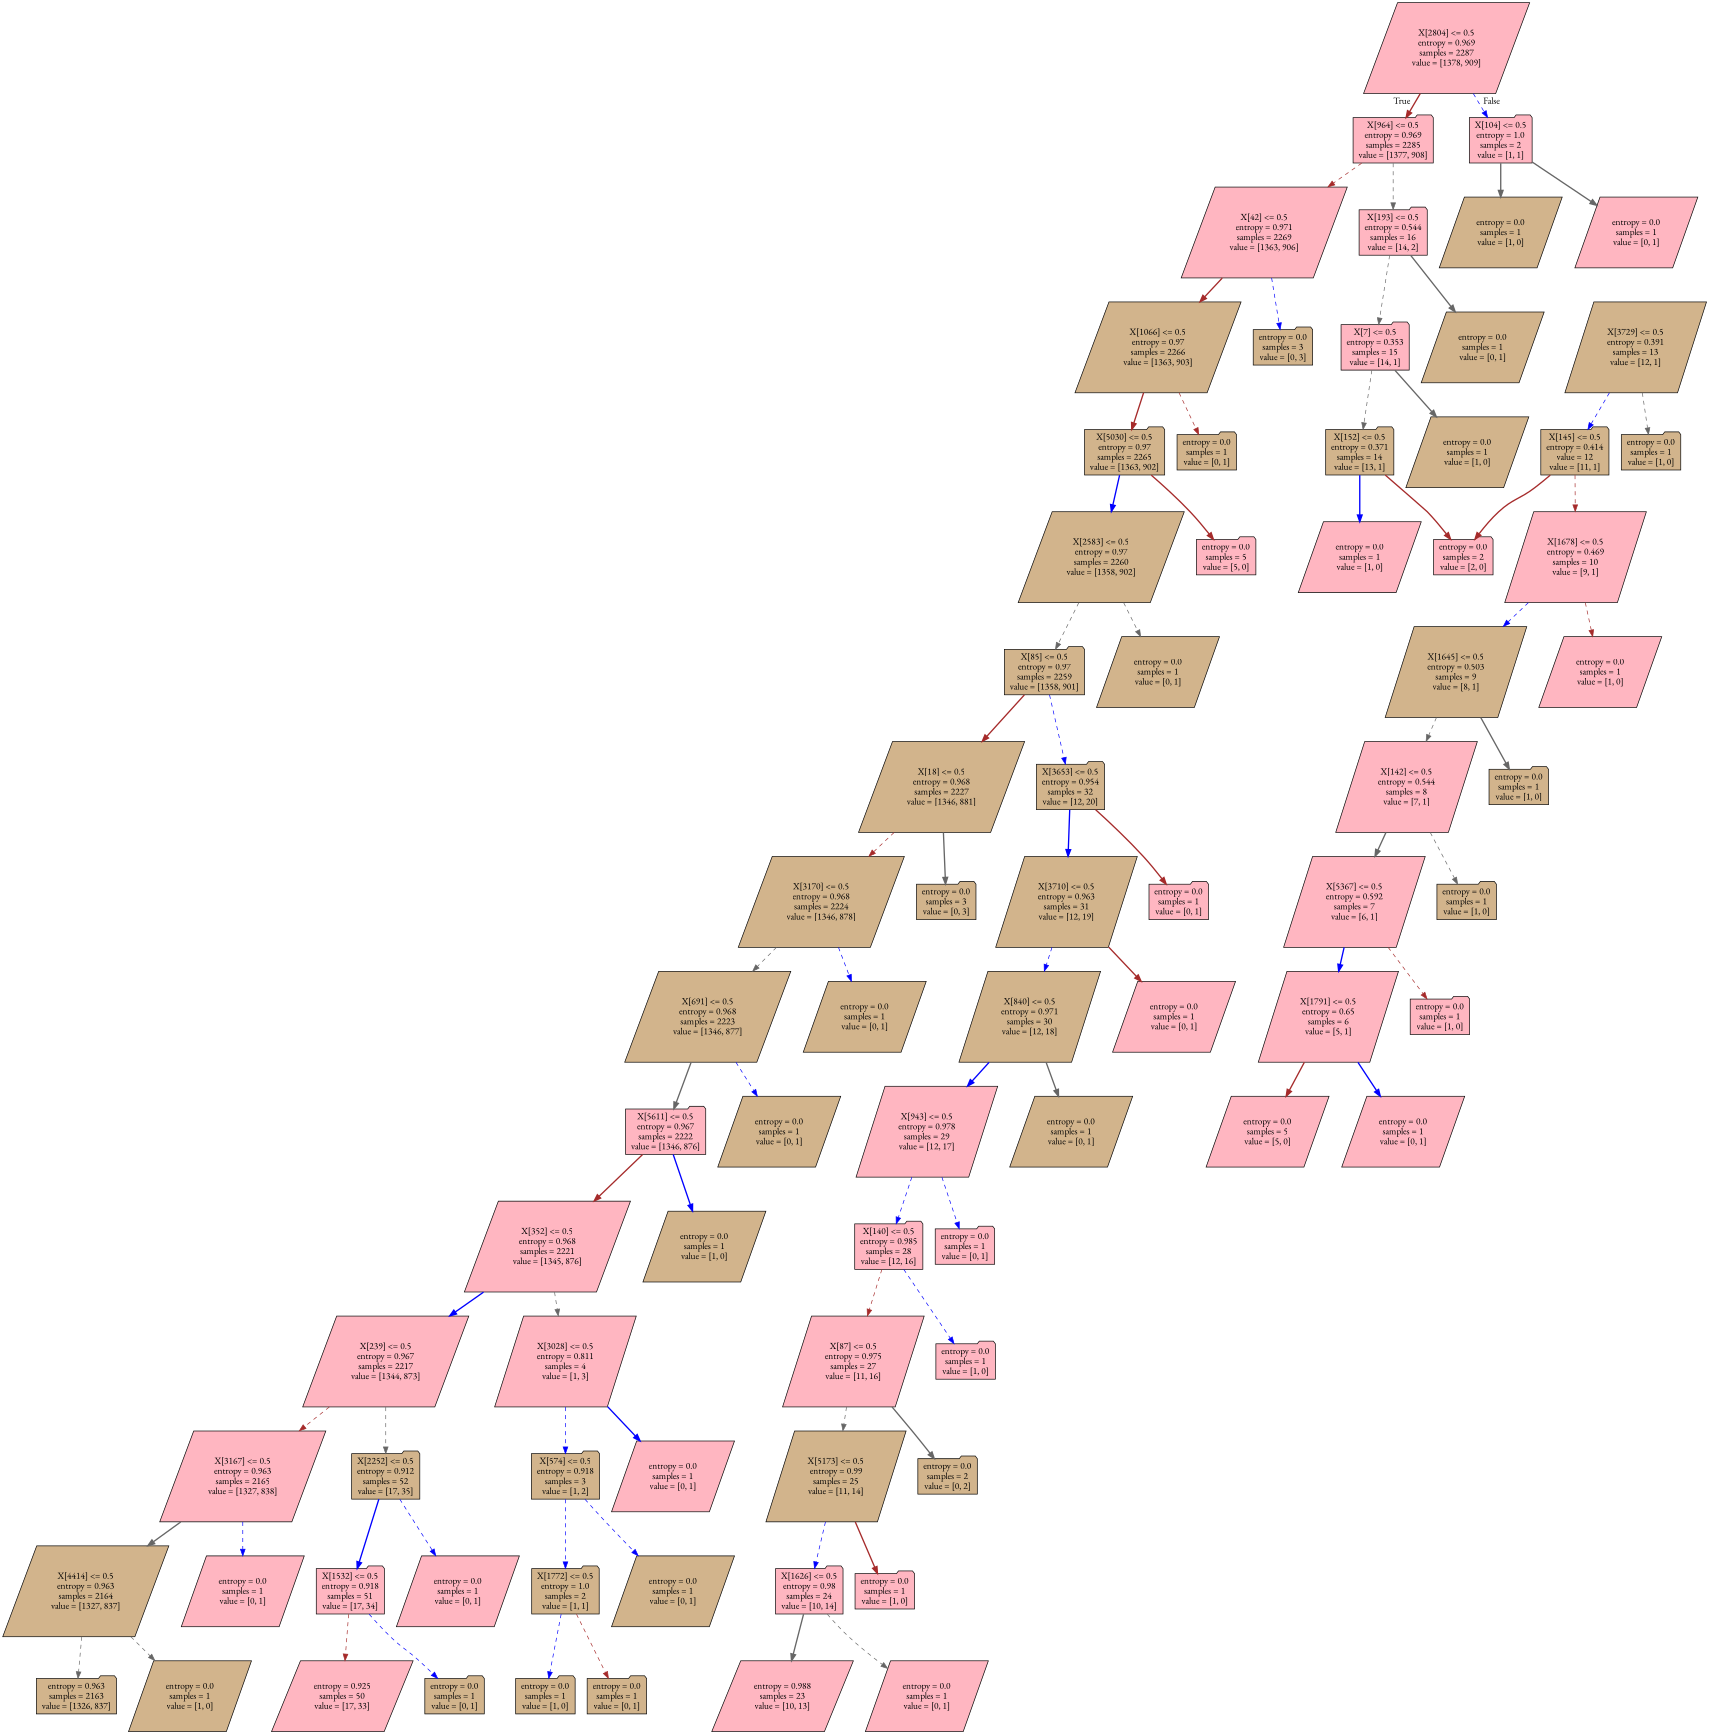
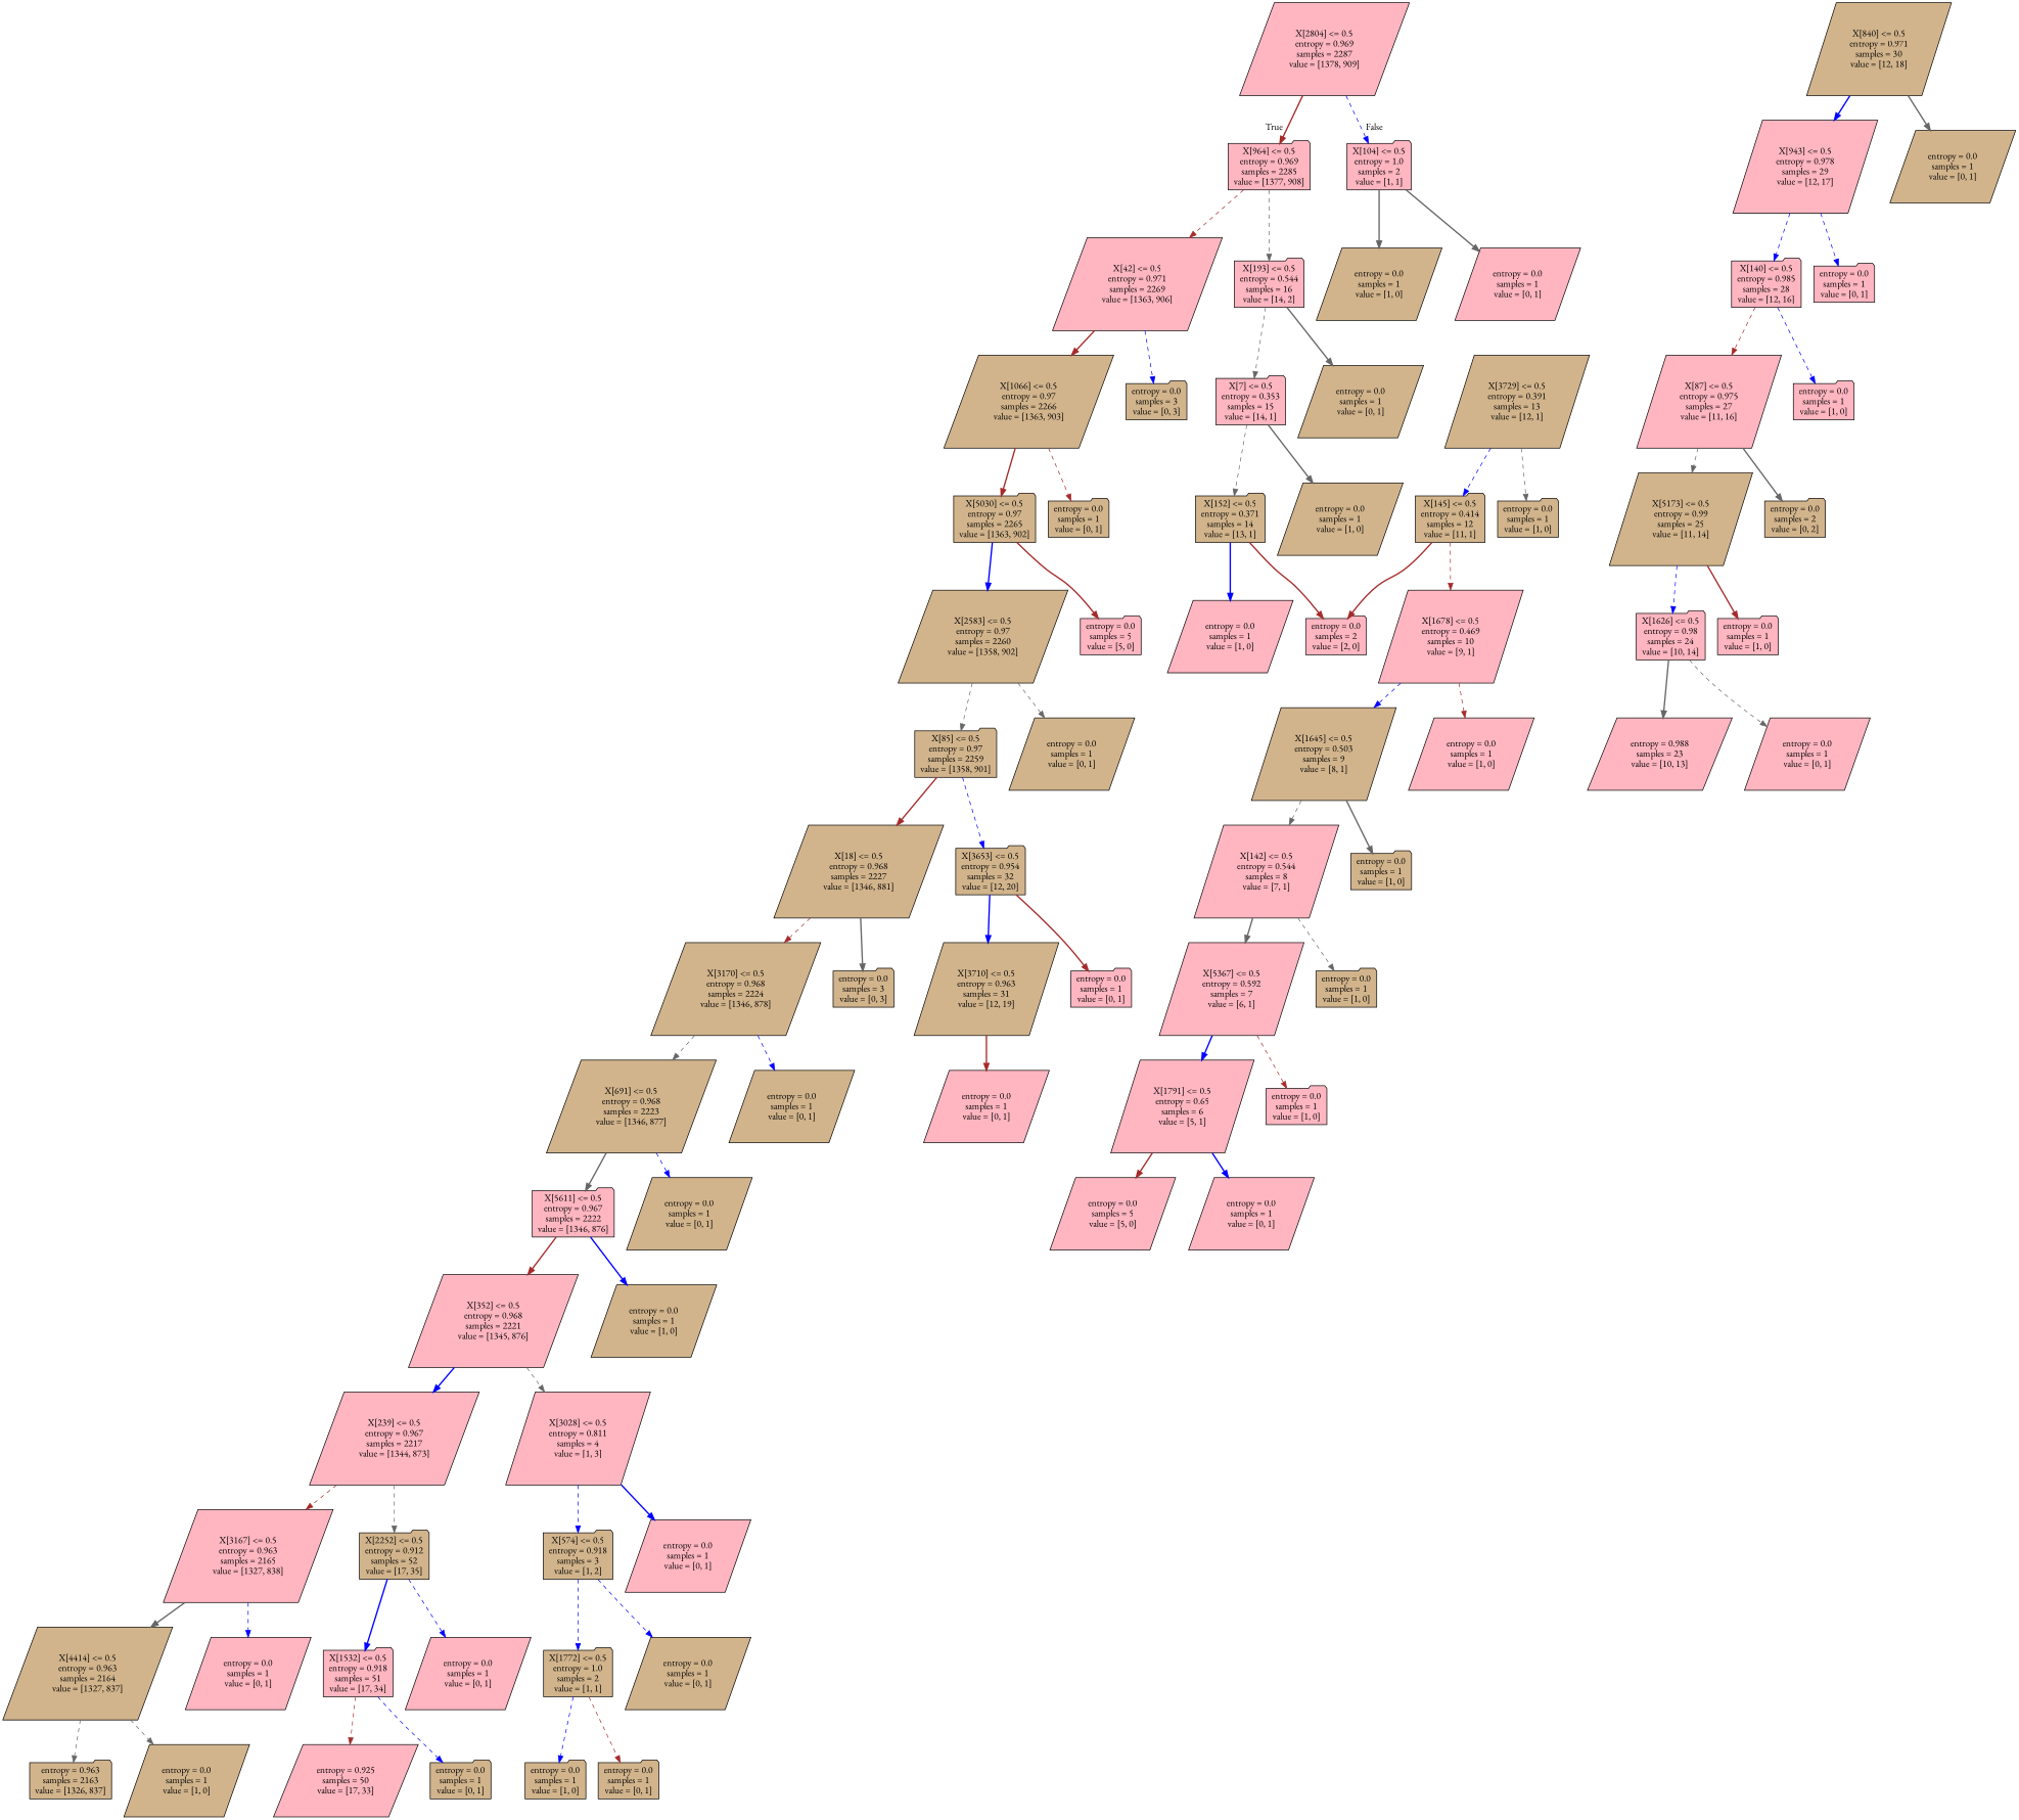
  digraph {
    fontname="EB Garamond"
    node [fillcolor=tan fontname="EB Garamond" shape=parallelogram style=filled]
    edge [color=blue fontname="EB Garamond" style=dashed]
    n1 [fillcolor=lightpink label="X[2804] <= 0.5\nentropy = 0.969\nsamples = 2287\nvalue = [1378, 909]"]
    n2 [fillcolor=lightpink label="X[964] <= 0.5\nentropy = 0.969\nsamples = 2285\nvalue = [1377, 908]" shape=folder]
    n3 [fillcolor=lightpink label="X[104] <= 0.5\nentropy = 1.0\nsamples = 2\nvalue = [1, 1]" shape=folder]
    n4 [fillcolor=lightpink label="X[42] <= 0.5\nentropy = 0.971\nsamples = 2269\nvalue = [1363, 906]"]
    n5 [fillcolor=lightpink label="X[193] <= 0.5\nentropy = 0.544\nsamples = 16\nvalue = [14, 2]" shape=folder]
    n6 [label="entropy = 0.0\nsamples = 1\nvalue = [1, 0]"]
    n7 [fillcolor=lightpink label="entropy = 0.0\nsamples = 1\nvalue = [0, 1]"]
    n8 [label="X[1066] <= 0.5\nentropy = 0.97\nsamples = 2266\nvalue = [1363, 903]"]
    n9 [label="entropy = 0.0\nsamples = 3\nvalue = [0, 3]" shape=folder]
    n10 [fillcolor=lightpink label="X[7] <= 0.5\nentropy = 0.353\nsamples = 15\nvalue = [14, 1]" shape=folder]
    n11 [label="entropy = 0.0\nsamples = 1\nvalue = [0, 1]"]
    n12 [label="X[5030] <= 0.5\nentropy = 0.97\nsamples = 2265\nvalue = [1363, 902]" shape=folder]
    n13 [label="entropy = 0.0\nsamples = 1\nvalue = [0, 1]" shape=folder]
    n14 [label="X[2583] <= 0.5\nentropy = 0.97\nsamples = 2260\nvalue = [1358, 902]"]
    n15 [fillcolor=lightpink label="entropy = 0.0\nsamples = 5\nvalue = [5, 0]" shape=folder]
    n16 [label="X[85] <= 0.5\nentropy = 0.97\nsamples = 2259\nvalue = [1358, 901]" shape=folder]
    n17 [label="entropy = 0.0\nsamples = 1\nvalue = [0, 1]"]
    n18 [label="X[18] <= 0.5\nentropy = 0.968\nsamples = 2227\nvalue = [1346, 881]"]
    n19 [label="X[3653] <= 0.5\nentropy = 0.954\nsamples = 32\nvalue = [12, 20]" shape=folder]
    n20 [label="X[3170] <= 0.5\nentropy = 0.968\nsamples = 2224\nvalue = [1346, 878]"]
    n21 [label="entropy = 0.0\nsamples = 3\nvalue = [0, 3]" shape=folder]
    n22 [label="X[3710] <= 0.5\nentropy = 0.963\nsamples = 31\nvalue = [12, 19]"]
    n23 [fillcolor=lightpink label="entropy = 0.0\nsamples = 1\nvalue = [0, 1]" shape=folder]
    n24 [label="X[691] <= 0.5\nentropy = 0.968\nsamples = 2223\nvalue = [1346, 877]"]
    n25 [label="entropy = 0.0\nsamples = 1\nvalue = [0, 1]"]
    n26 [fillcolor=lightpink label="X[5611] <= 0.5\nentropy = 0.967\nsamples = 2222\nvalue = [1346, 876]" shape=folder]
    n27 [label="entropy = 0.0\nsamples = 1\nvalue = [0, 1]"]
    n28 [fillcolor=lightpink label="X[352] <= 0.5\nentropy = 0.968\nsamples = 2221\nvalue = [1345, 876]"]
    n29 [label="entropy = 0.0\nsamples = 1\nvalue = [1, 0]"]
    n30 [fillcolor=lightpink label="X[239] <= 0.5\nentropy = 0.967\nsamples = 2217\nvalue = [1344, 873]"]
    n31 [fillcolor=lightpink label="X[3028] <= 0.5\nentropy = 0.811\nsamples = 4\nvalue = [1, 3]"]
    n32 [fillcolor=lightpink label="X[3167] <= 0.5\nentropy = 0.963\nsamples = 2165\nvalue = [1327, 838]"]
    n33 [label="X[2252] <= 0.5\nentropy = 0.912\nsamples = 52\nvalue = [17, 35]" shape=folder]
    n34 [label="X[574] <= 0.5\nentropy = 0.918\nsamples = 3\nvalue = [1, 2]" shape=folder]
    n35 [fillcolor=lightpink label="entropy = 0.0\nsamples = 1\nvalue = [0, 1]"]
    n36 [label="X[4414] <= 0.5\nentropy = 0.963\nsamples = 2164\nvalue = [1327, 837]"]
    n37 [fillcolor=lightpink label="entropy = 0.0\nsamples = 1\nvalue = [0, 1]"]
    n38 [fillcolor=lightpink label="X[1532] <= 0.5\nentropy = 0.918\nsamples = 51\nvalue = [17, 34]" shape=folder]
    n39 [fillcolor=lightpink label="entropy = 0.0\nsamples = 1\nvalue = [0, 1]"]
    n40 [label="entropy = 0.963\nsamples = 2163\nvalue = [1326, 837]" shape=folder]
    n41 [label="entropy = 0.0\nsamples = 1\nvalue = [1, 0]"]
    n42 [fillcolor=lightpink label="entropy = 0.925\nsamples = 50\nvalue = [17, 33]"]
    n43 [label="entropy = 0.0\nsamples = 1\nvalue = [0, 1]" shape=folder]
    n44 [label="X[1772] <= 0.5\nentropy = 1.0\nsamples = 2\nvalue = [1, 1]" shape=folder]
    n45 [label="entropy = 0.0\nsamples = 1\nvalue = [0, 1]"]
    n46 [label="entropy = 0.0\nsamples = 1\nvalue = [1, 0]" shape=folder]
    n47 [label="entropy = 0.0\nsamples = 1\nvalue = [0, 1]" shape=folder]
    n48 [label="X[840] <= 0.5\nentropy = 0.971\nsamples = 30\nvalue = [12, 18]"]
    n49 [fillcolor=lightpink label="entropy = 0.0\nsamples = 1\nvalue = [0, 1]"]
    n50 [fillcolor=lightpink label="X[943] <= 0.5\nentropy = 0.978\nsamples = 29\nvalue = [12, 17]"]
    n51 [label="entropy = 0.0\nsamples = 1\nvalue = [0, 1]"]
    n52 [fillcolor=lightpink label="X[140] <= 0.5\nentropy = 0.985\nsamples = 28\nvalue = [12, 16]" shape=folder]
    n53 [fillcolor=lightpink label="entropy = 0.0\nsamples = 1\nvalue = [0, 1]" shape=folder]
    n54 [fillcolor=lightpink label="X[87] <= 0.5\nentropy = 0.975\nsamples = 27\nvalue = [11, 16]"]
    n55 [fillcolor=lightpink label="entropy = 0.0\nsamples = 1\nvalue = [1, 0]" shape=folder]
    n56 [label="X[5173] <= 0.5\nentropy = 0.99\nsamples = 25\nvalue = [11, 14]"]
    n57 [label="entropy = 0.0\nsamples = 2\nvalue = [0, 2]" shape=folder]
    n58 [fillcolor=lightpink label="X[1626] <= 0.5\nentropy = 0.98\nsamples = 24\nvalue = [10, 14]" shape=folder]
    n59 [fillcolor=lightpink label="entropy = 0.0\nsamples = 1\nvalue = [1, 0]" shape=folder]
    n60 [fillcolor=lightpink label="entropy = 0.988\nsamples = 23\nvalue = [10, 13]"]
    n61 [fillcolor=lightpink label="entropy = 0.0\nsamples = 1\nvalue = [0, 1]"]
    n62 [label="X[152] <= 0.5\nentropy = 0.371\nsamples = 14\nvalue = [13, 1]" shape=folder]
    n63 [label="entropy = 0.0\nsamples = 1\nvalue = [1, 0]"]
    n64 [fillcolor=lightpink label="entropy = 0.0\nsamples = 1\nvalue = [1, 0]"]
    n65 [fillcolor=lightpink label="entropy = 0.0\nsamples = 2\nvalue = [2, 0]" shape=folder]
    n66 [label="X[3729] <= 0.5\nentropy = 0.391\nsamples = 13\nvalue = [12, 1]"]
-   n67 [label="X[145] <= 0.5\nentropy = 0.414\nvalue = 12\nvalue = [11, 1]" shape=folder]
+   n67 [label="X[145] <= 0.5\nentropy = 0.414\nsamples = 12\nvalue = [11, 1]" shape=folder]
    n68 [label="entropy = 0.0\nsamples = 1\nvalue = [1, 0]" shape=folder]
    n69 [fillcolor=lightpink label="X[1678] <= 0.5\nentropy = 0.469\nsamples = 10\nvalue = [9, 1]"]
    n70 [label="X[1645] <= 0.5\nentropy = 0.503\nsamples = 9\nvalue = [8, 1]"]
    n71 [fillcolor=lightpink label="entropy = 0.0\nsamples = 1\nvalue = [1, 0]"]
    n72 [fillcolor=lightpink label="X[142] <= 0.5\nentropy = 0.544\nsamples = 8\nvalue = [7, 1]"]
    n73 [label="entropy = 0.0\nsamples = 1\nvalue = [1, 0]" shape=folder]
    n74 [fillcolor=lightpink label="X[5367] <= 0.5\nentropy = 0.592\nsamples = 7\nvalue = [6, 1]"]
    n75 [label="entropy = 0.0\nsamples = 1\nvalue = [1, 0]" shape=folder]
    n76 [fillcolor=lightpink label="X[1791] <= 0.5\nentropy = 0.65\nsamples = 6\nvalue = [5, 1]"]
    n77 [fillcolor=lightpink label="entropy = 0.0\nsamples = 1\nvalue = [1, 0]" shape=folder]
    n78 [fillcolor=lightpink label="entropy = 0.0\nsamples = 5\nvalue = [5, 0]"]
    n79 [fillcolor=lightpink label="entropy = 0.0\nsamples = 1\nvalue = [0, 1]"]
    n1 -> n2 [color=brown headlabel=True labelangle=45 labeldistance=2.5 style=bold]
    n1 -> n3 [headlabel=False labelangle=-45 labeldistance=2.5]
    n2 -> n4 [color=brown]
    n2 -> n5 [color=gray40]
    n3 -> n6 [color=gray40 style=bold]
    n3 -> n7 [color=gray40 style=bold]
    n4 -> n8 [color=brown style=bold]
    n4 -> n9
    n5 -> n10 [color=gray40]
    n5 -> n11 [color=gray40 style=bold]
    n8 -> n12 [color=brown style=bold]
    n8 -> n13 [color=brown]
    n10 -> n62 [color=gray40]
    n10 -> n63 [color=gray40 style=bold]
    n12 -> n14 [style=bold]
    n12 -> n15 [color=brown style=bold]
    n14 -> n16 [color=gray40]
    n14 -> n17 [color=gray40]
    n16 -> n18 [color=brown style=bold]
    n16 -> n19
    n18 -> n20 [color=brown]
    n18 -> n21 [color=gray40 style=bold]
    n19 -> n22 [style=bold]
    n19 -> n23 [color=brown style=bold]
    n20 -> n24 [color=gray40]
    n20 -> n25
-   n22 -> n48
    n22 -> n49 [color=brown style=bold]
    n24 -> n26 [color=gray40 style=bold]
    n24 -> n27
    n26 -> n28 [color=brown style=bold]
    n26 -> n29 [style=bold]
    n28 -> n30 [style=bold]
    n28 -> n31 [color=gray40]
    n30 -> n32 [color=brown]
    n30 -> n33 [color=gray40]
    n31 -> n34
    n31 -> n35 [style=bold]
    n32 -> n36 [color=gray40 style=bold]
    n32 -> n37
    n33 -> n38 [style=bold]
    n33 -> n39
    n34 -> n44
    n34 -> n45
    n36 -> n40 [color=gray40]
    n36 -> n41 [color=gray40]
    n38 -> n42 [color=brown]
    n38 -> n43
    n44 -> n46
    n44 -> n47 [color=brown]
    n48 -> n50 [style=bold]
    n48 -> n51 [color=gray40 style=bold]
    n50 -> n52
    n50 -> n53
    n52 -> n54 [color=brown]
    n52 -> n55
    n54 -> n56 [color=gray40]
    n54 -> n57 [color=gray40 style=bold]
    n56 -> n58
    n56 -> n59 [color=brown style=bold]
    n58 -> n60 [color=gray40 style=bold]
    n58 -> n61 [color=gray40]
    n62 -> n64 [style=bold]
    n62 -> n65 [color=brown style=bold]
    n66 -> n67
    n66 -> n68 [color=gray40]
    n67 -> n65 [color=brown style=bold]
    n67 -> n69 [color=brown]
    n69 -> n70
    n69 -> n71 [color=brown]
    n70 -> n72 [color=gray40]
    n70 -> n73 [color=gray40 style=bold]
    n72 -> n74 [color=gray40 style=bold]
    n72 -> n75 [color=gray40]
    n74 -> n76 [style=bold]
    n74 -> n77 [color=brown]
    n76 -> n78 [color=brown style=bold]
    n76 -> n79 [style=bold]
  }
